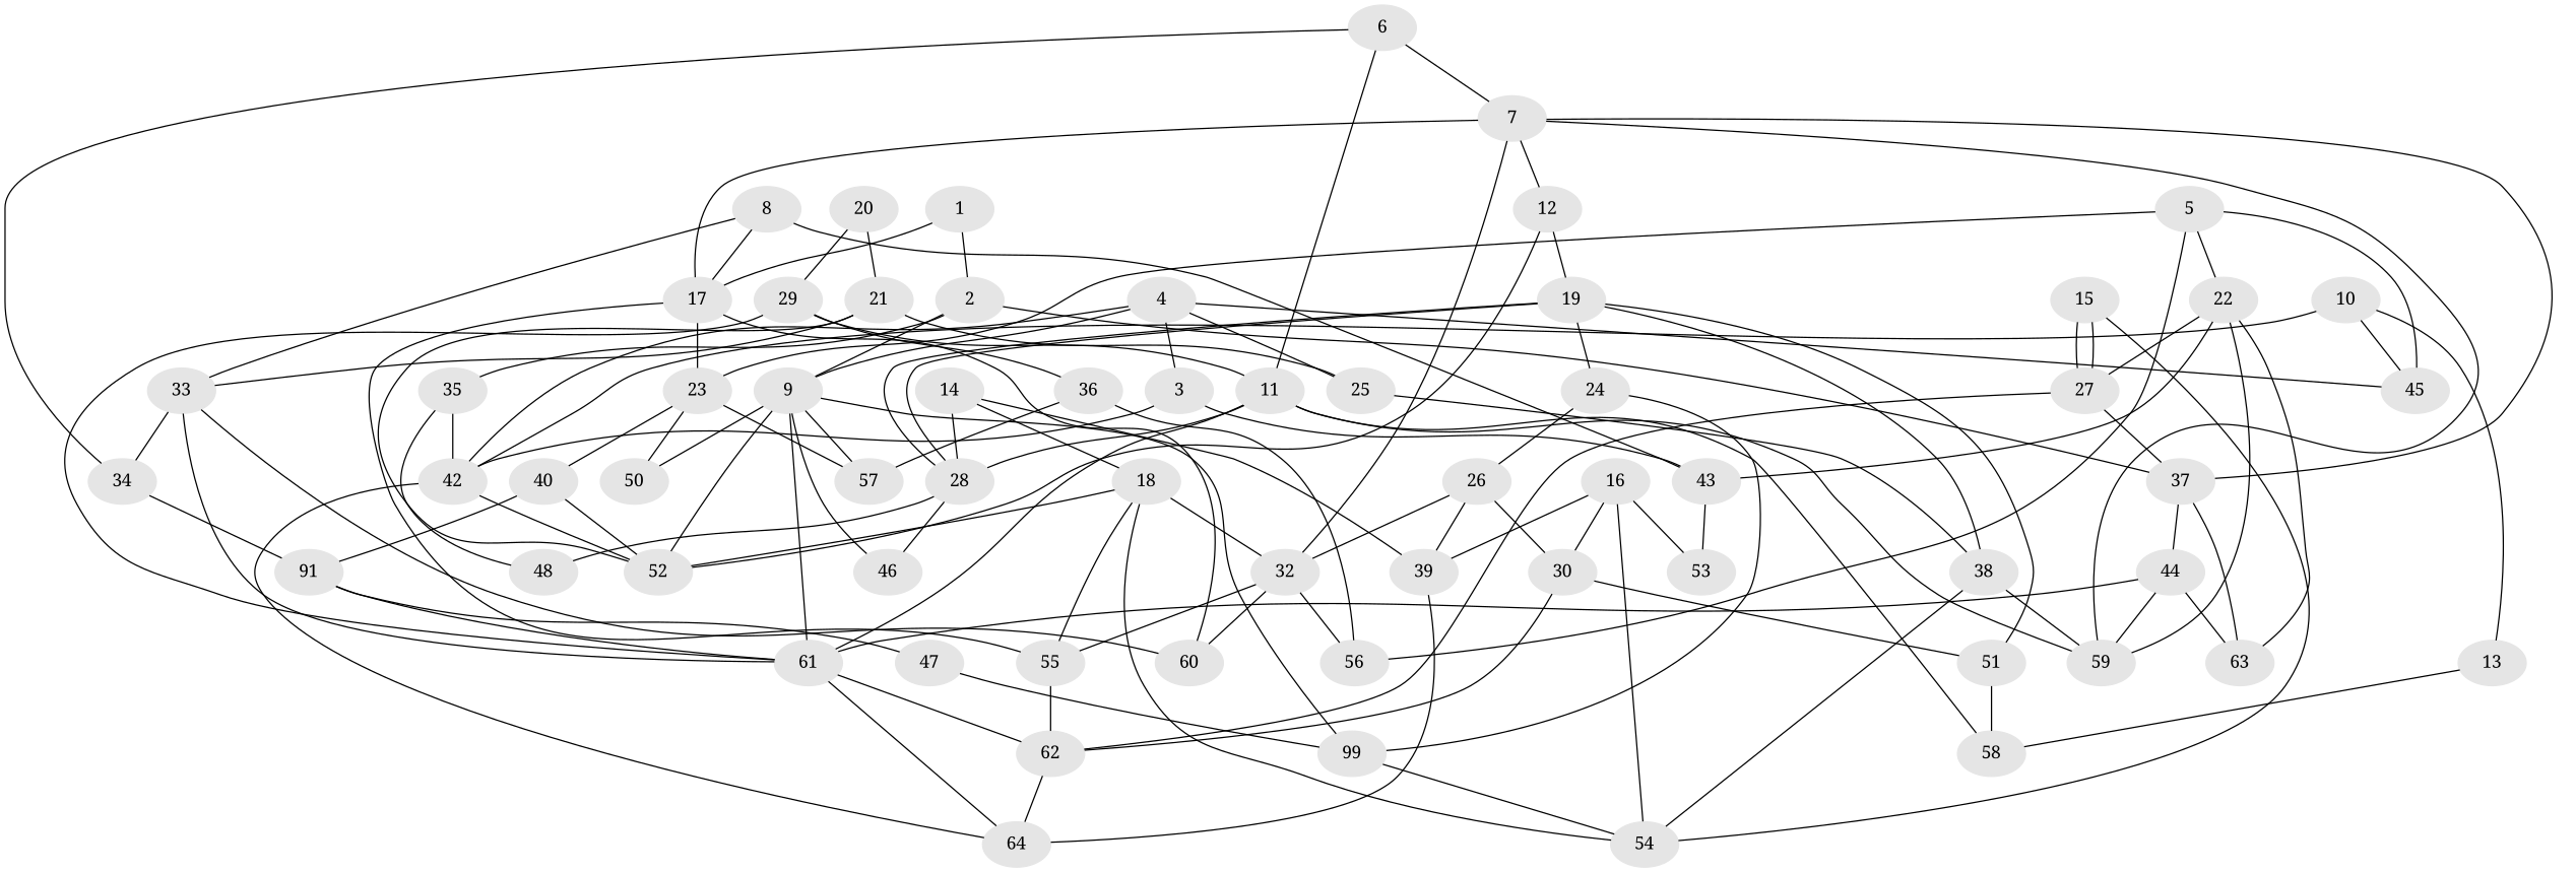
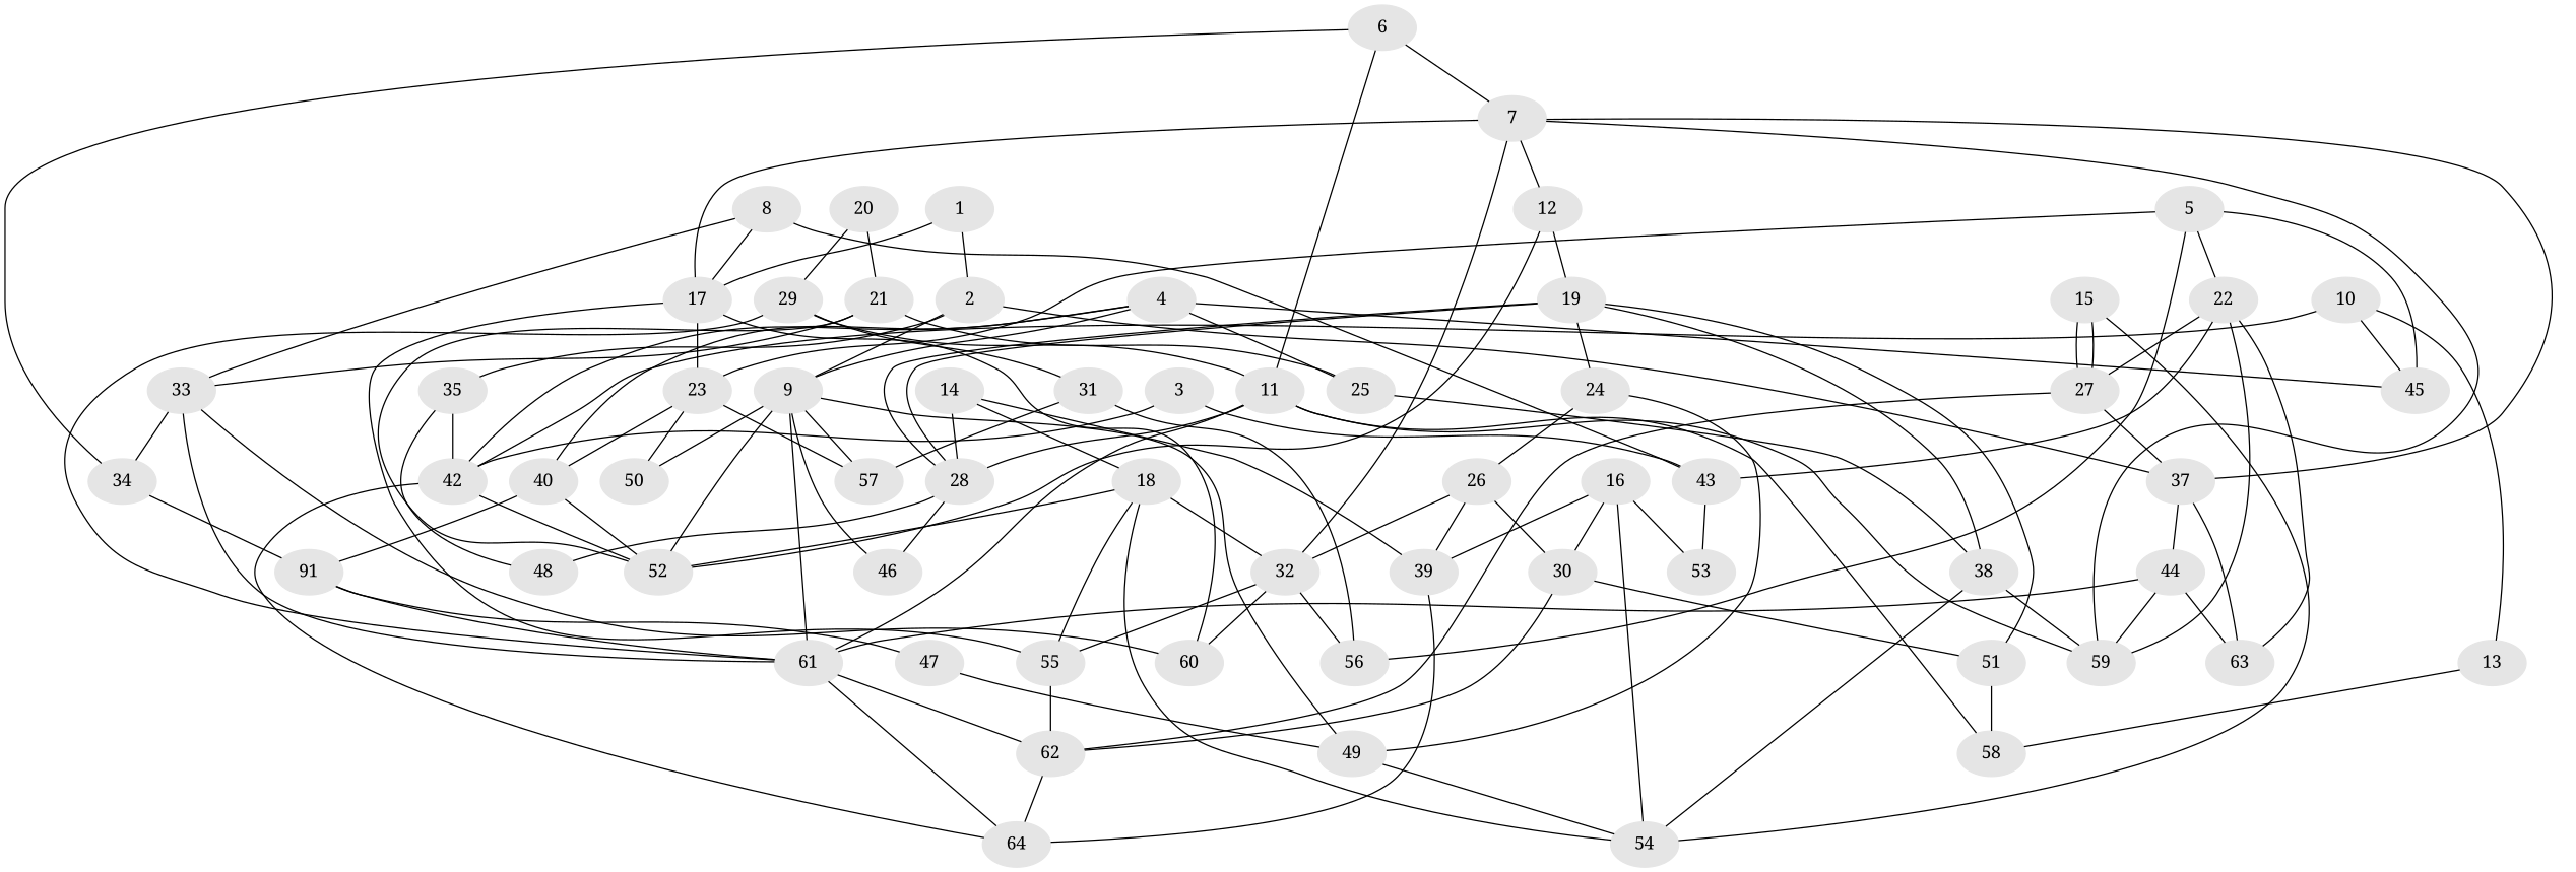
  graph {
    fontname="Noto Serif"
    node [color=gray90 fontname="Noto Serif" style=filled]
    edge [fontname="Noto Serif"]
    1
    2
    17
    9
    35
    37
    23
    55
    60
    46
-   49 [label=99]
+   49
    50
    52
    57
    61
    42
    48
    63
    44
    3
    43
    64
    53
    4
    25
    40
    45
    38
    n29 [label=91]
    5
    22
    56
    59
    27
    6
    7
    11
    34
    12
    32
    28
    58
    19
    8
    33
    54
    62
    10
    13
    24
    51
    14
    18
    39
    15
    16
    30
    26
    20
    21
    29
-   31 [label=36]
+   31
    47
    1 -- 2
    1 -- 17
    2 -- 9
    2 -- 35
    2 -- 37
    17 -- 23
    17 -- 55
    17 -- 60
    9 -- 46
    9 -- 49
    9 -- 50
    9 -- 52
    9 -- 57
    9 -- 61
    35 -- 42
    35 -- 48
    37 -- 63
    37 -- 44
    23 -- 50
    23 -- 57
    23 -- 40
    55 -- 62
    49 -- 54
    61 -- 64
    61 -- 62
    42 -- 52
    42 -- 64
    44 -- 61
    44 -- 63
    44 -- 59
    3 -- 42
    3 -- 43
    43 -- 53
    4 -- 9
    4 -- 42
    4 -- 25
-   4 -- 3
+   4 -- 40
    4 -- 45
    25 -- 38
    40 -- 52
    40 -- n29
    38 -- 59
    38 -- 54
    n29 -- 61
    n29 -- 47
    5 -- 23
    5 -- 45
    5 -- 22
    5 -- 56
    22 -- 63
    22 -- 43
    22 -- 59
    22 -- 27
    27 -- 37
    27 -- 62
    6 -- 7
    6 -- 11
    6 -- 34
    7 -- 17
    7 -- 37
    7 -- 59
    7 -- 12
    7 -- 32
    11 -- 61
    11 -- 59
    11 -- 28
    11 -- 58
    34 -- n29
    12 -- 52
    12 -- 19
    32 -- 55
    32 -- 60
    32 -- 56
    28 -- 46
    28 -- 48
    19 -- 38
    19 -- 28
    19 -- 28
    19 -- 24
    19 -- 51
    8 -- 17
    8 -- 43
    8 -- 33
    33 -- 60
    33 -- 61
    33 -- 34
    62 -- 64
    10 -- 42
    10 -- 45
    10 -- 13
    13 -- 58
    24 -- 49
    24 -- 26
    51 -- 58
    14 -- 28
    14 -- 18
    14 -- 39
    18 -- 55
    18 -- 52
    18 -- 32
    18 -- 54
    39 -- 64
    15 -- 27
    15 -- 27
    15 -- 54
    16 -- 53
    16 -- 54
    16 -- 39
    16 -- 30
    30 -- 62
    30 -- 51
    26 -- 32
    26 -- 39
    26 -- 30
    20 -- 21
    20 -- 29
    21 -- 52
    21 -- 25
    21 -- 33
    29 -- 61
    29 -- 11
    29 -- 31
    31 -- 57
    31 -- 56
    47 -- 49
  }
